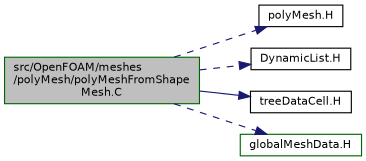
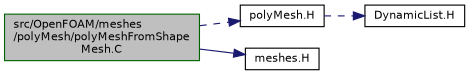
  digraph {
    rankdir=LR
    node [color=black fontname=Helvetica fontsize=10 shape=record]
    edge [color=midnightblue fontname=Helvetica fontsize=10 labelfontname=Helvetica labelfontsize=10 style=dashed]
    n1 [color=darkgreen fillcolor=grey75 fontcolor=black height=0.2 label="src/OpenFOAM/meshes\l/polyMesh/polyMeshFromShape\lMesh.C" style=filled width=0.4]
    n2 [height=0.2 label="polyMesh.H" width=0.4]
    n3 [height=0.2 label="DynamicList.H" width=0.4]
-   n4 [height=0.2 label="treeDataCell.H" width=0.4]
-   n5 [color=darkgreen height=0.2 label="globalMeshData.H" width=0.4]
+   n4 [height=0.2 label="meshes.H" width=0.4]
    n1 -> n2
-   n1 -> n3
+   n2 -> n3
    n1 -> n4 [style=solid]
-   n1 -> n5
  }
